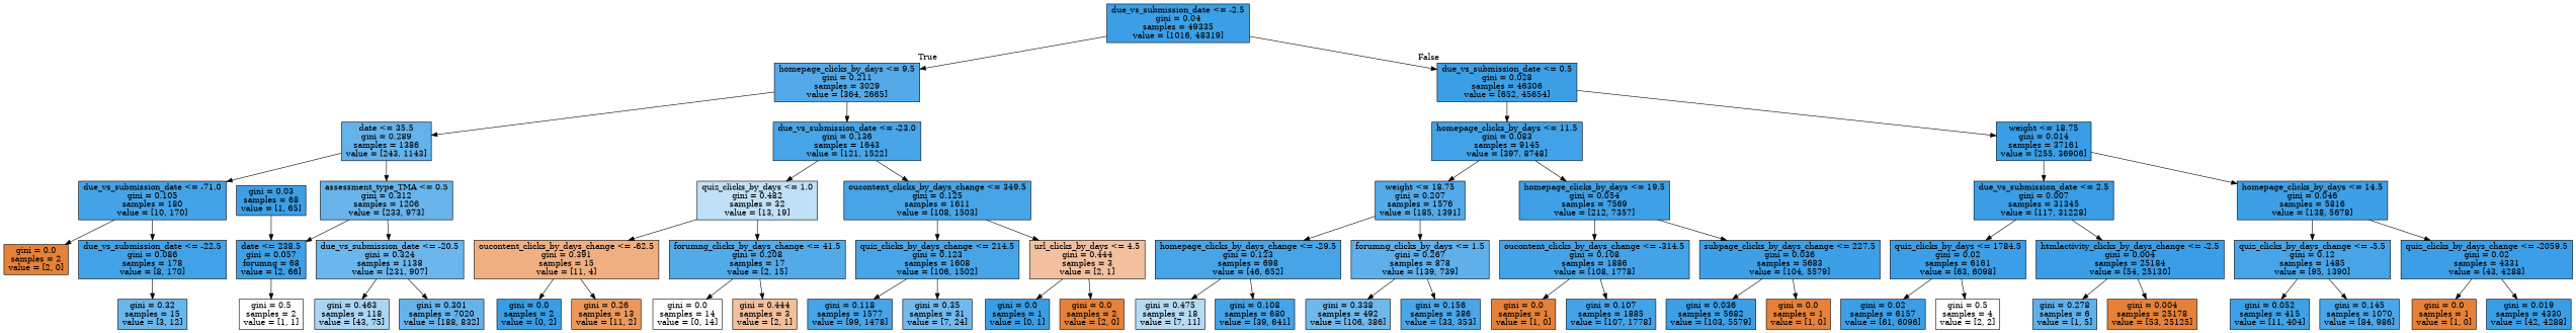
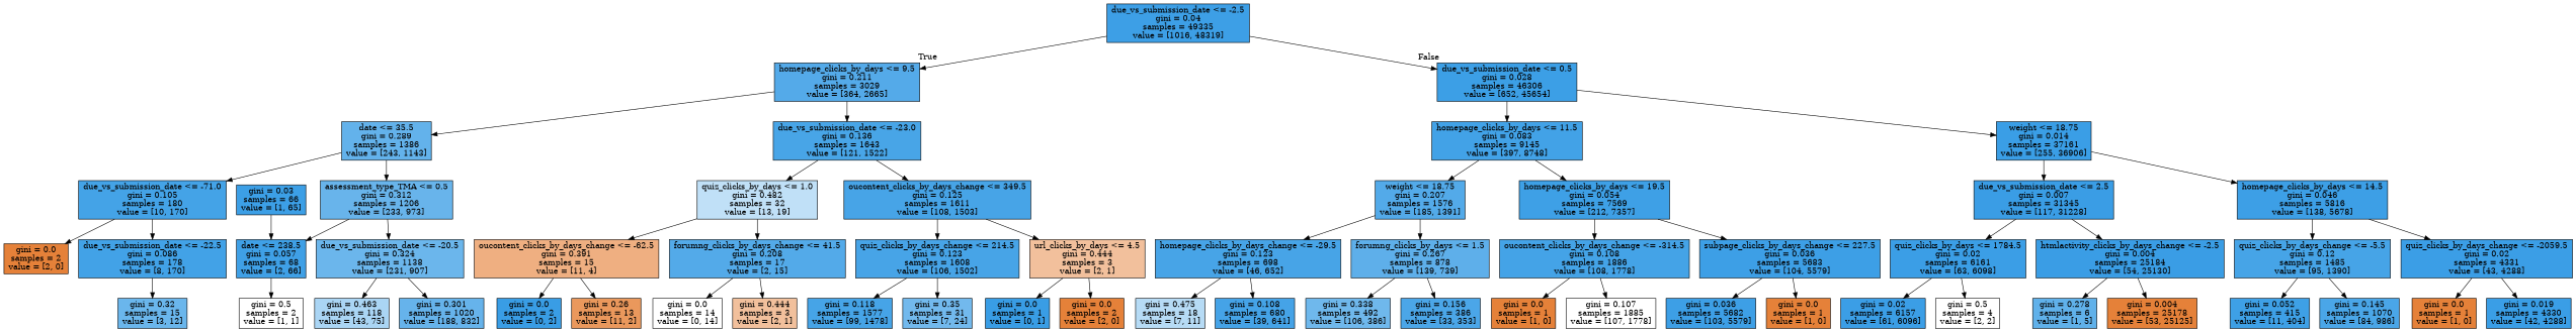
  digraph {
    node [color=black fillcolor="#e58139ff" shape=box style=filled]
    n1 [fillcolor="#399de5fa" label="due_vs_submission_date <= -2.5\ngini = 0.04\nsamples = 49335\nvalue = [1016, 48319]"]
    n2 [fillcolor="#399de5dc" label="homepage_clicks_by_days <= 9.5\ngini = 0.211\nsamples = 3029\nvalue = [364, 2665]"]
    n3 [fillcolor="#399de5fb" label="due_vs_submission_date <= 0.5\ngini = 0.028\nsamples = 46306\nvalue = [652, 45654]"]
    n4 [fillcolor="#399de5c9" label="date <= 35.5\ngini = 0.289\nsamples = 1386\nvalue = [243, 1143]"]
    n5 [fillcolor="#399de5eb" label="due_vs_submission_date <= -23.0\ngini = 0.136\nsamples = 1643\nvalue = [121, 1522]"]
    n6 [fillcolor="#399de5f3" label="homepage_clicks_by_days <= 11.5\ngini = 0.083\nsamples = 9145\nvalue = [397, 8748]"]
    n7 [fillcolor="#399de5fd" label="weight <= 18.75\ngini = 0.014\nsamples = 37161\nvalue = [255, 36906]"]
    n8 [fillcolor="#399de5f0" label="due_vs_submission_date <= -71.0\ngini = 0.105\nsamples = 180\nvalue = [10, 170]"]
    n9 [fillcolor="#399de5c2" label="assessment_type_TMA <= 0.5\ngini = 0.312\nsamples = 1206\nvalue = [233, 973]"]
    n10 [fillcolor="#399de551" label="quiz_clicks_by_days <= 1.0\ngini = 0.482\nsamples = 32\nvalue = [13, 19]"]
    n11 [fillcolor="#399de5ed" label="oucontent_clicks_by_days_change <= 349.5\ngini = 0.125\nsamples = 1611\nvalue = [108, 1503]"]
    n12 [label="gini = 0.0\nsamples = 2\nvalue = [2, 0]"]
    n13 [fillcolor="#399de5f3" label="due_vs_submission_date <= -22.5\ngini = 0.086\nsamples = 178\nvalue = [8, 170]"]
-   n14 [fillcolor="#399de5f7" label="date <= 238.5\ngini = 0.057\nforumng = 68\nvalue = [2, 66]"]
+   n14 [fillcolor="#399de5f7" label="date <= 238.5\ngini = 0.057\nsamples = 68\nvalue = [2, 66]"]
    n15 [fillcolor="#399de5be" label="due_vs_submission_date <= -20.5\ngini = 0.324\nsamples = 1138\nvalue = [231, 907]"]
    n16 [fillcolor="#399de5bf" label="gini = 0.32\nsamples = 15\nvalue = [3, 12]"]
    n17 [fillcolor="#e5813900" label="gini = 0.5\nsamples = 2\nvalue = [1, 1]"]
    n18 [fillcolor="#399de56d" label="gini = 0.463\nsamples = 118\nvalue = [43, 75]"]
-   n19 [fillcolor="#399de5c5" label="gini = 0.301\nsamples = 7020\nvalue = [188, 832]"]
-   n20 [fillcolor="#399de5fb" label="gini = 0.03\nsamples = 68\nvalue = [1, 65]"]
+   n19 [fillcolor="#399de5c5" label="gini = 0.301\nsamples = 1020\nvalue = [188, 832]"]
+   n20 [fillcolor="#399de5fb" label="gini = 0.03\nsamples = 66\nvalue = [1, 65]"]
    n21 [fillcolor="#e58139a2" label="oucontent_clicks_by_days_change <= -62.5\ngini = 0.391\nsamples = 15\nvalue = [11, 4]"]
    n22 [fillcolor="#399de5dd" label="forumng_clicks_by_days_change <= 41.5\ngini = 0.208\nsamples = 17\nvalue = [2, 15]"]
    n23 [fillcolor="#399de5ed" label="quiz_clicks_by_days_change <= 214.5\ngini = 0.123\nsamples = 1608\nvalue = [106, 1502]"]
    n24 [fillcolor="#e581397f" label="url_clicks_by_days <= 4.5\ngini = 0.444\nsamples = 3\nvalue = [2, 1]"]
    n25 [fillcolor="#399de5ff" label="gini = 0.0\nsamples = 2\nvalue = [0, 2]"]
    n26 [fillcolor="#e58139d1" label="gini = 0.26\nsamples = 13\nvalue = [11, 2]"]
    n27 [fillcolor="#e5813900" label="gini = 0.0\nsamples = 14\nvalue = [0, 14]"]
    n28 [fillcolor="#e581397f" label="gini = 0.444\nsamples = 3\nvalue = [2, 1]"]
    n29 [fillcolor="#399de5ee" label="gini = 0.118\nsamples = 1577\nvalue = [99, 1478]"]
    n30 [fillcolor="#399de5b5" label="gini = 0.35\nsamples = 31\nvalue = [7, 24]"]
    n31 [fillcolor="#399de5ff" label="gini = 0.0\nsamples = 1\nvalue = [0, 1]"]
    n32 [label="gini = 0.0\nsamples = 2\nvalue = [2, 0]"]
    n33 [fillcolor="#399de5dd" label="weight <= 18.75\ngini = 0.207\nsamples = 1576\nvalue = [185, 1391]"]
    n34 [fillcolor="#399de5f8" label="homepage_clicks_by_days <= 19.5\ngini = 0.054\nsamples = 7569\nvalue = [212, 7357]"]
    n35 [fillcolor="#399de5fe" label="due_vs_submission_date <= 2.5\ngini = 0.007\nsamples = 31345\nvalue = [117, 31228]"]
    n36 [fillcolor="#399de5f9" label="homepage_clicks_by_days <= 14.5\ngini = 0.046\nsamples = 5816\nvalue = [138, 5678]"]
    n37 [fillcolor="#399de5ed" label="homepage_clicks_by_days_change <= -29.5\ngini = 0.123\nsamples = 698\nvalue = [46, 652]"]
    n38 [fillcolor="#399de5cf" label="forumng_clicks_by_days <= 1.5\ngini = 0.267\nsamples = 878\nvalue = [139, 739]"]
    n39 [fillcolor="#399de5f0" label="oucontent_clicks_by_days_change <= -314.5\ngini = 0.108\nsamples = 1886\nvalue = [108, 1778]"]
    n40 [fillcolor="#399de5fa" label="subpage_clicks_by_days_change <= 227.5\ngini = 0.036\nsamples = 5683\nvalue = [104, 5579]"]
    n41 [fillcolor="#399de55d" label="gini = 0.475\nsamples = 18\nvalue = [7, 11]"]
    n42 [fillcolor="#399de5ef" label="gini = 0.108\nsamples = 680\nvalue = [39, 641]"]
    n43 [fillcolor="#399de5b9" label="gini = 0.338\nsamples = 492\nvalue = [106, 386]"]
    n44 [fillcolor="#399de5e7" label="gini = 0.156\nsamples = 386\nvalue = [33, 353]"]
    n45 [label="gini = 0.0\nsamples = 1\nvalue = [1, 0]"]
-   n46 [fillcolor="#399de5f0" label="gini = 0.107\nsamples = 1885\nvalue = [107, 1778]"]
+   n46 [fillcolor="#e5813900" label="gini = 0.107\nsamples = 1885\nvalue = [107, 1778]"]
    n47 [fillcolor="#399de5fa" label="gini = 0.036\nsamples = 5682\nvalue = [103, 5579]"]
    n48 [label="gini = 0.0\nsamples = 1\nvalue = [1, 0]"]
    n49 [fillcolor="#399de5fc" label="quiz_clicks_by_days <= 1784.5\ngini = 0.02\nsamples = 6161\nvalue = [63, 6098]"]
    n50 [fillcolor="#399de5fe" label="htmlactivity_clicks_by_days_change <= -2.5\ngini = 0.004\nsamples = 25184\nvalue = [54, 25130]"]
    n51 [fillcolor="#399de5ee" label="quiz_clicks_by_days_change <= -5.5\ngini = 0.12\nsamples = 1485\nvalue = [95, 1390]"]
    n52 [fillcolor="#399de5fc" label="quiz_clicks_by_days_change <= -2059.5\ngini = 0.02\nsamples = 4331\nvalue = [43, 4288]"]
    n53 [fillcolor="#399de5fc" label="gini = 0.02\nsamples = 6157\nvalue = [61, 6096]"]
    n54 [fillcolor="#e5813900" label="gini = 0.5\nsamples = 4\nvalue = [2, 2]"]
    n55 [fillcolor="#399de5cc" label="gini = 0.278\nsamples = 6\nvalue = [1, 5]"]
    n56 [label="gini = 0.004\nsamples = 25178\nvalue = [53, 25125]"]
    n57 [fillcolor="#399de5f8" label="gini = 0.052\nsamples = 415\nvalue = [11, 404]"]
    n58 [fillcolor="#399de5e9" label="gini = 0.145\nsamples = 1070\nvalue = [84, 986]"]
    n59 [label="gini = 0.0\nsamples = 1\nvalue = [1, 0]"]
    n60 [fillcolor="#399de5fd" label="gini = 0.019\nsamples = 4330\nvalue = [42, 4288]"]
    n1 -> n2 [headlabel=True labelangle=45 labeldistance=2.5]
    n1 -> n3 [headlabel=False labelangle=-45 labeldistance=2.5]
    n2 -> n4
    n2 -> n5
    n3 -> n6
    n3 -> n7
    n4 -> n8
    n4 -> n9
    n5 -> n10
    n5 -> n11
    n6 -> n33
    n6 -> n34
    n7 -> n35
    n7 -> n36
    n8 -> n12
    n8 -> n13
    n9 -> n14
    n9 -> n15
    n10 -> n21
    n10 -> n22
    n11 -> n23
    n11 -> n24
    n13 -> n16
    n14 -> n17
    n15 -> n18
    n15 -> n19
    n20 -> n14
    n21 -> n25
    n21 -> n26
    n22 -> n27
    n22 -> n28
    n23 -> n29
    n23 -> n30
    n24 -> n31
    n24 -> n32
    n33 -> n37
    n33 -> n38
    n34 -> n39
    n34 -> n40
    n35 -> n49
    n35 -> n50
    n36 -> n51
    n36 -> n52
    n37 -> n41
    n37 -> n42
    n38 -> n43
    n38 -> n44
    n39 -> n45
    n39 -> n46
    n40 -> n47
    n40 -> n48
    n49 -> n53
    n49 -> n54
    n50 -> n55
    n50 -> n56
    n51 -> n57
    n51 -> n58
    n52 -> n59
    n52 -> n60
  }
